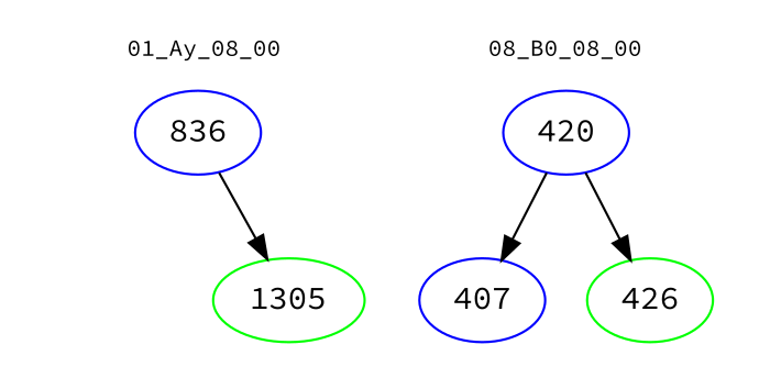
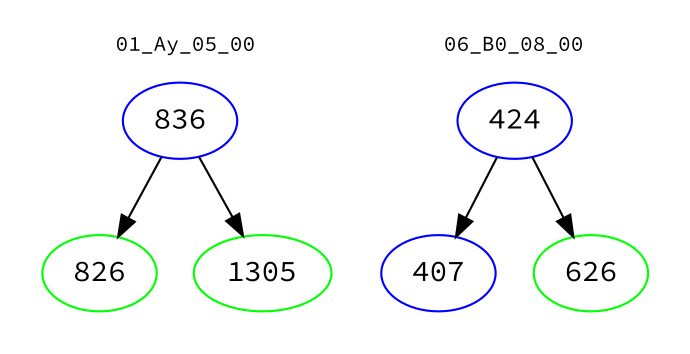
  digraph {
    fontname="Source Code Pro"
    node [color=blue fontname="Source Code Pro"]
    edge [color=black fontname="Source Code Pro"]
    n1 [label=836]
+   n2 [color=green label=826]
    n3 [color=green label=1305]
-   n4 [label=420]
+   n4 [label=424]
    n5 [label=407]
-   n6 [color=green label=426]
+   n6 [color=green label=626]
    subgraph cluster_1 {
      color=white
      fontsize=10
-     label="01_Ay_08_00"
+     label="01_Ay_05_00"
      n1
+     n2
      n3
    }
    subgraph cluster_2 {
      color=white
      fontsize=10
-     label="08_B0_08_00"
+     label="06_B0_08_00"
      n4
      n5
      n6
    }
+   n1 -> n2
    n1 -> n3
    n4 -> n5
    n4 -> n6
  }
